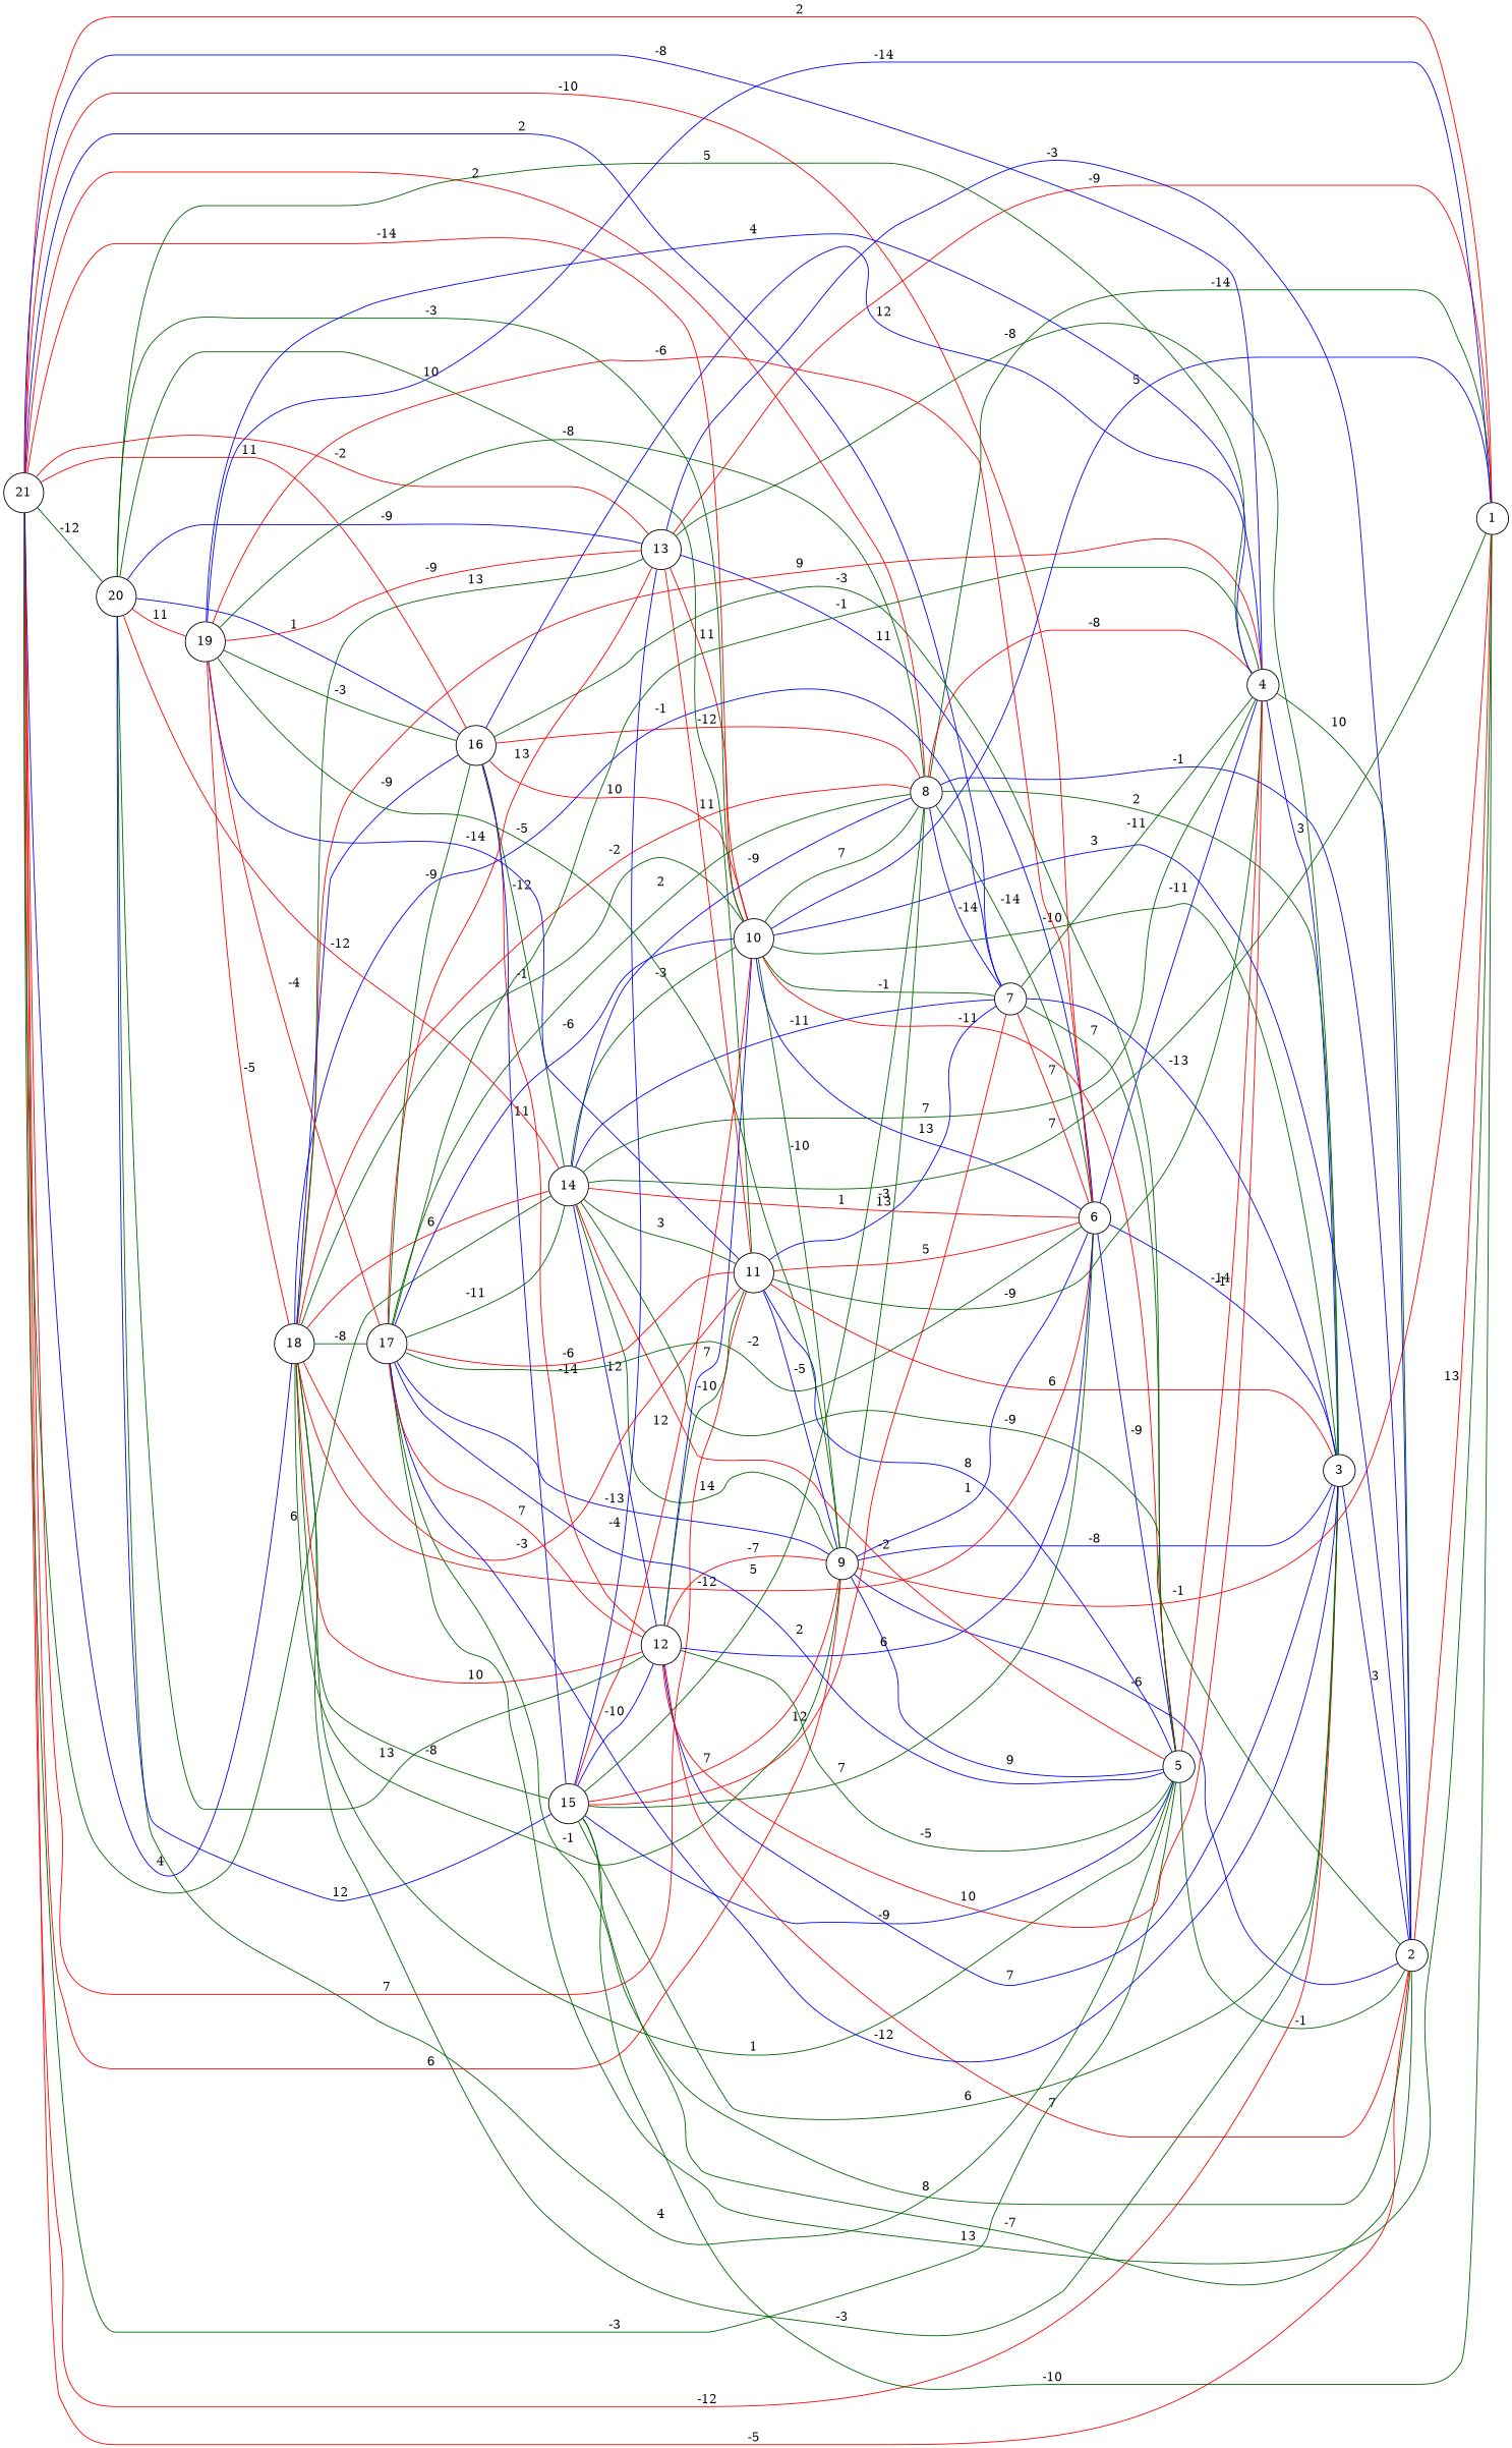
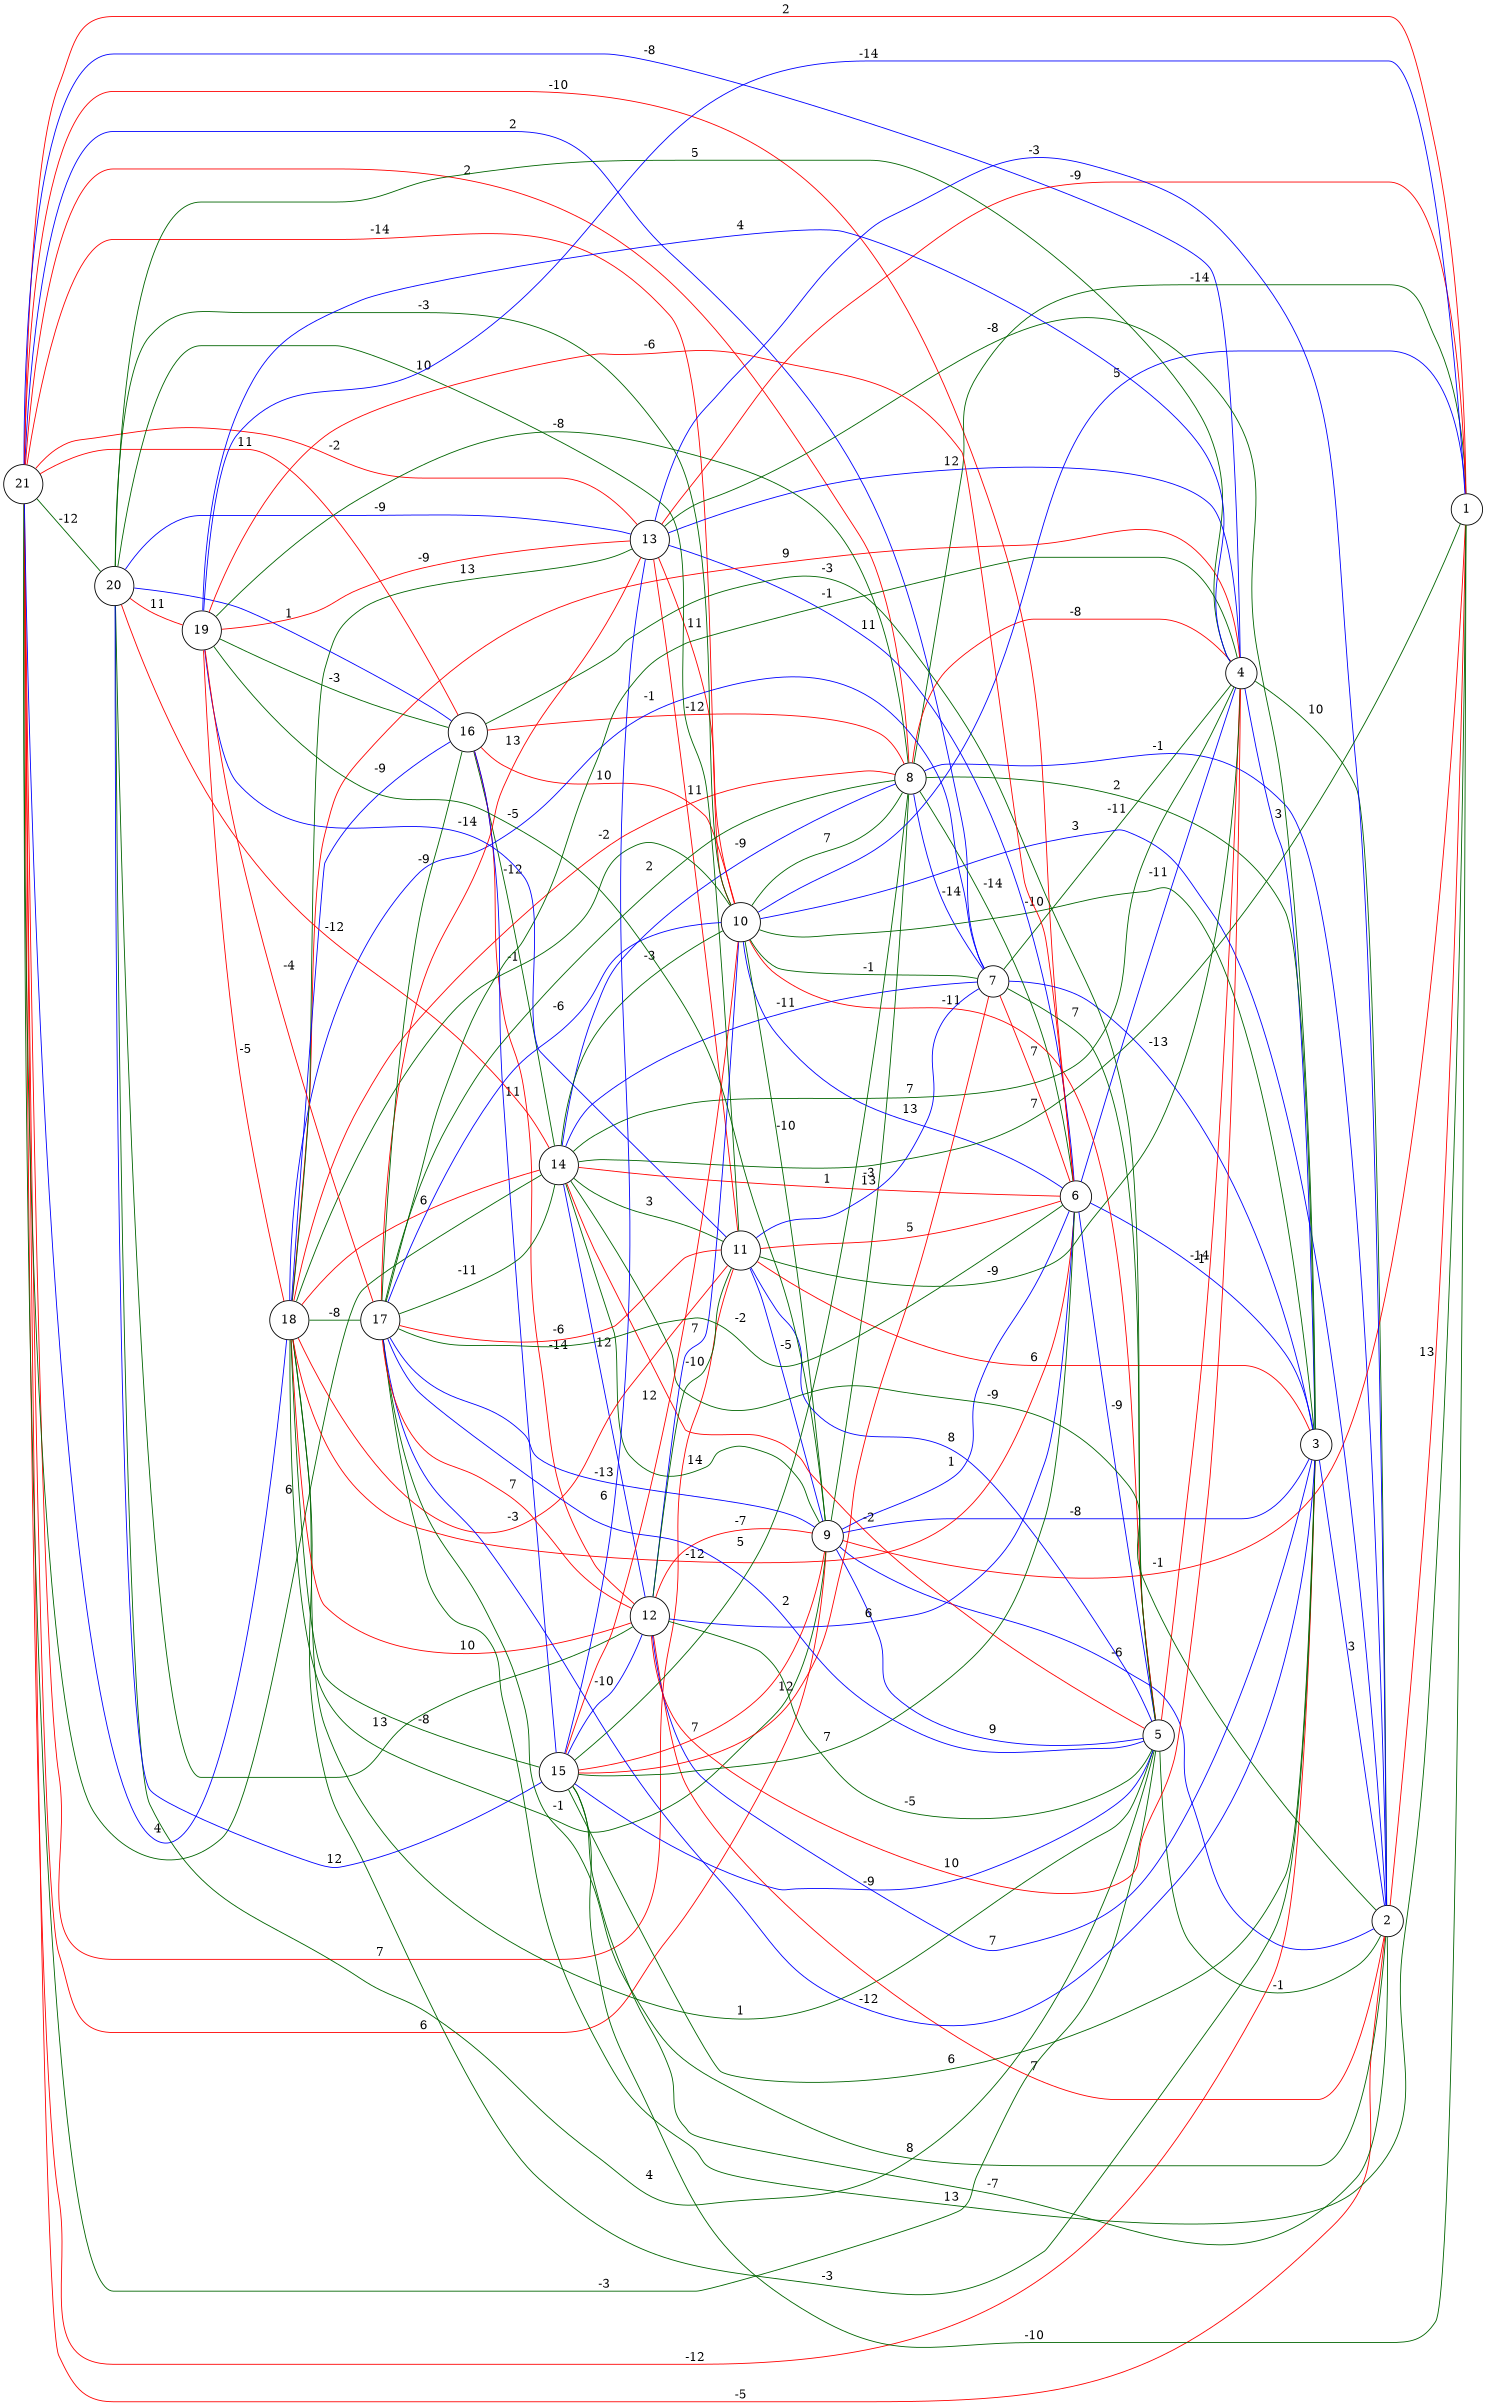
  graph {
    fontname="Helvetica,Arial,sans-serif"
    rankdir=LR
    node [shape=circle]
    edge [color=darkgreen]
    21
    1
    2
    3
    4
    5
    6
    7
    8
    9
    10
    11
    13
    14
    16
    18
    20
    12
    15
    17
    19
    21 -- 1 [color=red label=2]
    21 -- 2 [color=red label=-5]
    21 -- 3 [color=red label=-12]
    21 -- 4 [color=blue label=-8]
    21 -- 5 [label=-3]
    21 -- 6 [color=red label=-10]
    21 -- 7 [color=blue label=2]
    21 -- 8 [color=red label=2]
    21 -- 9 [color=red label=6]
    21 -- 10 [color=red label=-14]
    21 -- 11 [color=red label=7]
    21 -- 13 [color=red label=-2]
    21 -- 14 [label=6]
    21 -- 16 [color=red label=11]
    21 -- 18 [color=blue label=4]
    21 -- 20 [label=-12]
    2 -- 1 [color=red label=13]
    3 -- 2 [color=blue label=3]
    4 -- 2 [label=10]
    4 -- 3 [color=blue label=3]
    5 -- 2 [label=-1]
    5 -- 4 [color=red label=-1]
    6 -- 3 [color=blue label=-14]
    6 -- 4 [color=blue label=-11]
    6 -- 5 [color=blue label=-9]
    7 -- 3 [color=blue label=-13]
    7 -- 4 [label=-11]
    7 -- 5 [label=7]
    7 -- 6 [color=red label=7]
    8 -- 1 [label=-14]
    8 -- 2 [color=blue label=-1]
    8 -- 3 [label=2]
    8 -- 4 [color=red label=-8]
    8 -- 6 [label=-14]
    8 -- 7 [color=blue label=-14]
    9 -- 1 [color=red label=-1]
    9 -- 2 [color=blue label=-6]
    9 -- 3 [color=blue label=-8]
    9 -- 5 [color=blue label=9]
    9 -- 6 [color=blue label=1]
    9 -- 8 [label=-3]
    10 -- 1 [color=blue label=5]
    10 -- 2 [color=blue label=3]
    10 -- 3 [label=-10]
    10 -- 5 [color=red label=-11]
    10 -- 6 [color=blue label=13]
    10 -- 7 [label=-1]
    10 -- 8 [label=7]
    10 -- 9 [label=-10]
    11 -- 3 [color=red label=6]
    11 -- 4 [label=-9]
    11 -- 5 [color=blue label=8]
    11 -- 6 [color=red label=5]
    11 -- 7 [color=blue label=13]
    11 -- 9 [color=blue label=-5]
    13 -- 1 [color=red label=-9]
    13 -- 2 [color=blue label=-3]
    13 -- 3 [label=-8]
-   16 -- 4 [color=blue label=12]
+   13 -- 4 [color=blue label=12]
    13 -- 6 [color=blue label=11]
    13 -- 10 [color=red label=11]
    13 -- 11 [color=red label=11]
    14 -- 1 [label=7]
    14 -- 2 [label=-9]
    14 -- 4 [label=7]
    14 -- 5 [color=red label=-2]
    14 -- 6 [color=red label=1]
    14 -- 7 [color=blue label=-11]
    14 -- 8 [color=blue label=-9]
    14 -- 9 [label=14]
    14 -- 10 [label=-3]
    14 -- 11 [label=3]
    14 -- 12 [color=blue label=12]
    16 -- 5 [label=-3]
    16 -- 8 [color=red label=-12]
    16 -- 10 [color=red label=10]
    16 -- 14 [label=-12]
    16 -- 12 [color=red label=-14]
    16 -- 15 [color=blue label=11]
    18 -- 3 [label=-3]
    18 -- 4 [color=red label=9]
    18 -- 5 [label=1]
    18 -- 6 [color=red label=-12]
    18 -- 7 [color=blue label=-1]
    18 -- 8 [color=red label=-2]
    18 -- 9 [label=-1]
    18 -- 10 [label=-1]
    18 -- 11 [color=red label=-3]
    18 -- 13 [label=13]
    18 -- 14 [color=red label=6]
    18 -- 16 [color=blue label=-9]
    18 -- 12 [color=red label=10]
    18 -- 15 [label=-8]
    18 -- 17 [label=-8]
    20 -- 4 [label=5]
    20 -- 5 [label=4]
    20 -- 10 [label=-3]
    20 -- 11 [label=10]
    20 -- 13 [color=blue label=-9]
    20 -- 14 [color=red label=-12]
    20 -- 16 [color=blue label=1]
    20 -- 12 [label=13]
    20 -- 15 [color=blue label=12]
    20 -- 19 [color=red label=11]
    12 -- 2 [color=red label=7]
    12 -- 3 [color=blue label=7]
    12 -- 4 [color=red label=10]
    12 -- 5 [label=-5]
    12 -- 6 [color=blue label=6]
    12 -- 9 [color=red label=-7]
    12 -- 10 [color=blue label=7]
    12 -- 11 [label=-10]
    15 -- 1 [label=-10]
    15 -- 2 [label=-7]
    15 -- 3 [label=6]
    15 -- 5 [color=blue label=-9]
    15 -- 6 [label=7]
    15 -- 7 [color=red label=12]
    15 -- 8 [label=5]
    15 -- 9 [color=red label=7]
    15 -- 10 [color=red label=12]
-   15 -- 13 [color=blue label=-4]
+   15 -- 13 [color=blue label=6]
    15 -- 12 [color=blue label=-10]
    17 -- 1 [label=13]
    17 -- 2 [label=8]
    17 -- 3 [color=blue label=-12]
    17 -- 4 [label=-1]
    17 -- 5 [color=blue label=2]
    17 -- 6 [label=-2]
    17 -- 8 [label=2]
    17 -- 9 [color=blue label=-13]
    17 -- 10 [color=blue label=-6]
    17 -- 11 [color=red label=-6]
    17 -- 13 [color=red label=13]
    17 -- 14 [label=-11]
    17 -- 16 [label=-9]
    17 -- 12 [color=red label=7]
    19 -- 1 [color=blue label=-14]
    19 -- 4 [color=blue label=4]
    19 -- 6 [color=red label=-6]
    19 -- 8 [label=-8]
    19 -- 9 [label=-5]
    19 -- 11 [color=blue label=-14]
    19 -- 13 [color=red label=-9]
    19 -- 16 [label=-3]
    19 -- 18 [color=red label=-5]
    19 -- 17 [color=red label=-4]
  }
